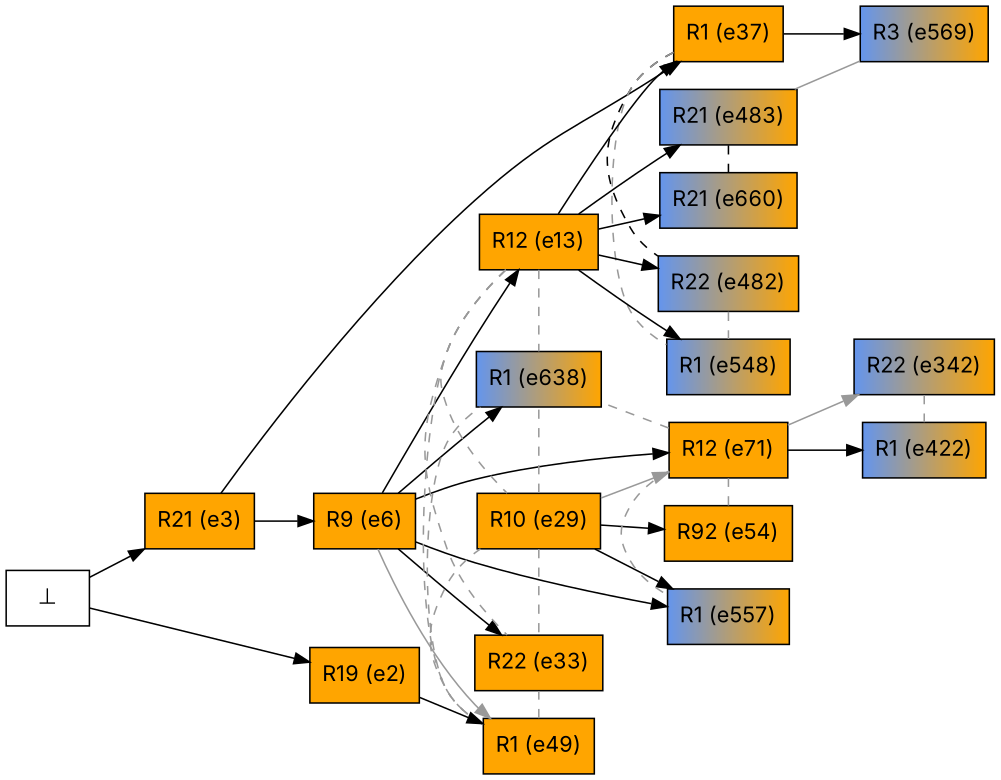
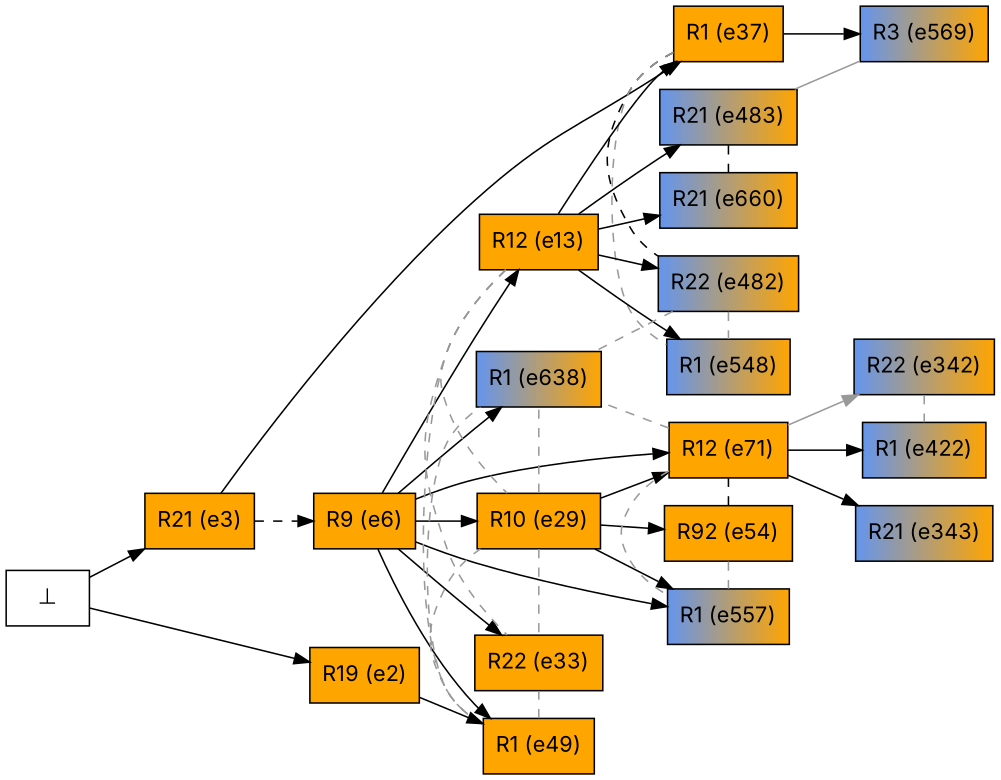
  digraph {
    fontname=Inter
    rankdir=LR
    node [color=black fillcolor="orange:orange" fontname=Inter shape=box style=filled]
    edge [fontname=Inter]
    n1 [label="R21 (e3)"]
    n2 [label="R9 (e6)"]
    n3 [label="R1 (e37)"]
    n4 [label="R12 (e13)"]
    n5 [label="R1 (e49)"]
    n6 [label="R10 (e29)"]
    n7 [label="R22 (e33)"]
    n8 [label="R12 (e71)"]
    n9 [fillcolor="cornflowerblue:orange" label="R1 (e557)"]
    n10 [fillcolor="cornflowerblue:orange" label="R1 (e638)"]
    n11 [fillcolor="cornflowerblue:orange" label="R22 (e482)"]
    n12 [fillcolor="cornflowerblue:orange" label="R21 (e483)"]
    n13 [fillcolor="cornflowerblue:orange" label="R1 (e548)"]
    n14 [fillcolor="cornflowerblue:orange" label="R21 (e660)"]
    n15 [label="R92 (e54)"]
    n16 [fillcolor="cornflowerblue:orange" label="R22 (e342)"]
+   n17 [fillcolor="cornflowerblue:orange" label="R21 (e343)"]
    n18 [fillcolor="cornflowerblue:orange" label="R1 (e422)"]
    n19 [fillcolor="cornflowerblue:orange" label="R3 (e569)"]
    n20 [label="R19 (e2)"]
    n21 [fillcolor=white label="⊥" color=""]
-   n1 -> n2
+   n1 -> n2 [style=dashed]
    n1 -> n3
    n2 -> n4
-   n2 -> n5 [color=gray60]
+   n2 -> n5
+   n2 -> n6
    n2 -> n7
    n2 -> n8
    n2 -> n9
    n2 -> n10
    n3 -> n11 [arrowhead=none color=black constraint=false style=dashed]
    n3 -> n13 [arrowhead=none color=gray60 constraint=false style=dashed]
    n3 -> n19
    n4 -> n3
    n4 -> n5 [arrowhead=none color=gray60 constraint=false style=dashed]
    n4 -> n6 [arrowhead=none color=gray60 constraint=false style=dashed]
    n4 -> n7 [arrowhead=none color=gray60 constraint=false style=dashed]
-   n4 -> n10 [arrowhead=none color=gray60 constraint=false style=dashed]
+   n11 -> n10 [arrowhead=none color=gray60 constraint=false style=dashed]
    n4 -> n11
    n4 -> n12
    n4 -> n13
    n4 -> n14
    n5 -> n6 [arrowhead=none color=gray60 constraint=false style=dashed]
    n5 -> n7 [arrowhead=none color=gray60 constraint=false style=dashed]
    n5 -> n10 [arrowhead=none color=gray60 constraint=false style=dashed]
    n6 -> n7 [arrowhead=none color=gray60 constraint=false style=dashed]
-   n6 -> n8 [color=gray60]
+   n6 -> n8
    n6 -> n9
    n6 -> n10 [arrowhead=none color=gray60 constraint=false style=dashed]
    n6 -> n15
    n8 -> n9 [arrowhead=none color=gray60 constraint=false style=dashed]
    n8 -> n10 [arrowhead=none color=gray60 constraint=false style=dashed]
    n8 -> n16 [color=gray60]
+   n8 -> n17
    n8 -> n18
    n11 -> n13 [arrowhead=none color=gray60 constraint=false style=dashed]
    n12 -> n14 [arrowhead=none color=black constraint=false style=dashed]
    n12 -> n19 [arrowhead=none color=gray60 constraint=false style=solid]
-   n15 -> n8 [arrowhead=none color=gray60 constraint=false style=dashed]
+   n15 -> n8 [arrowhead=none color=black constraint=false style=dashed]
+   n15 -> n9 [arrowhead=none color=gray60 constraint=false style=dashed]
    n16 -> n18 [arrowhead=none color=gray60 constraint=false style=dashed]
    n20 -> n5
    n21 -> n1
    n21 -> n20
  }
